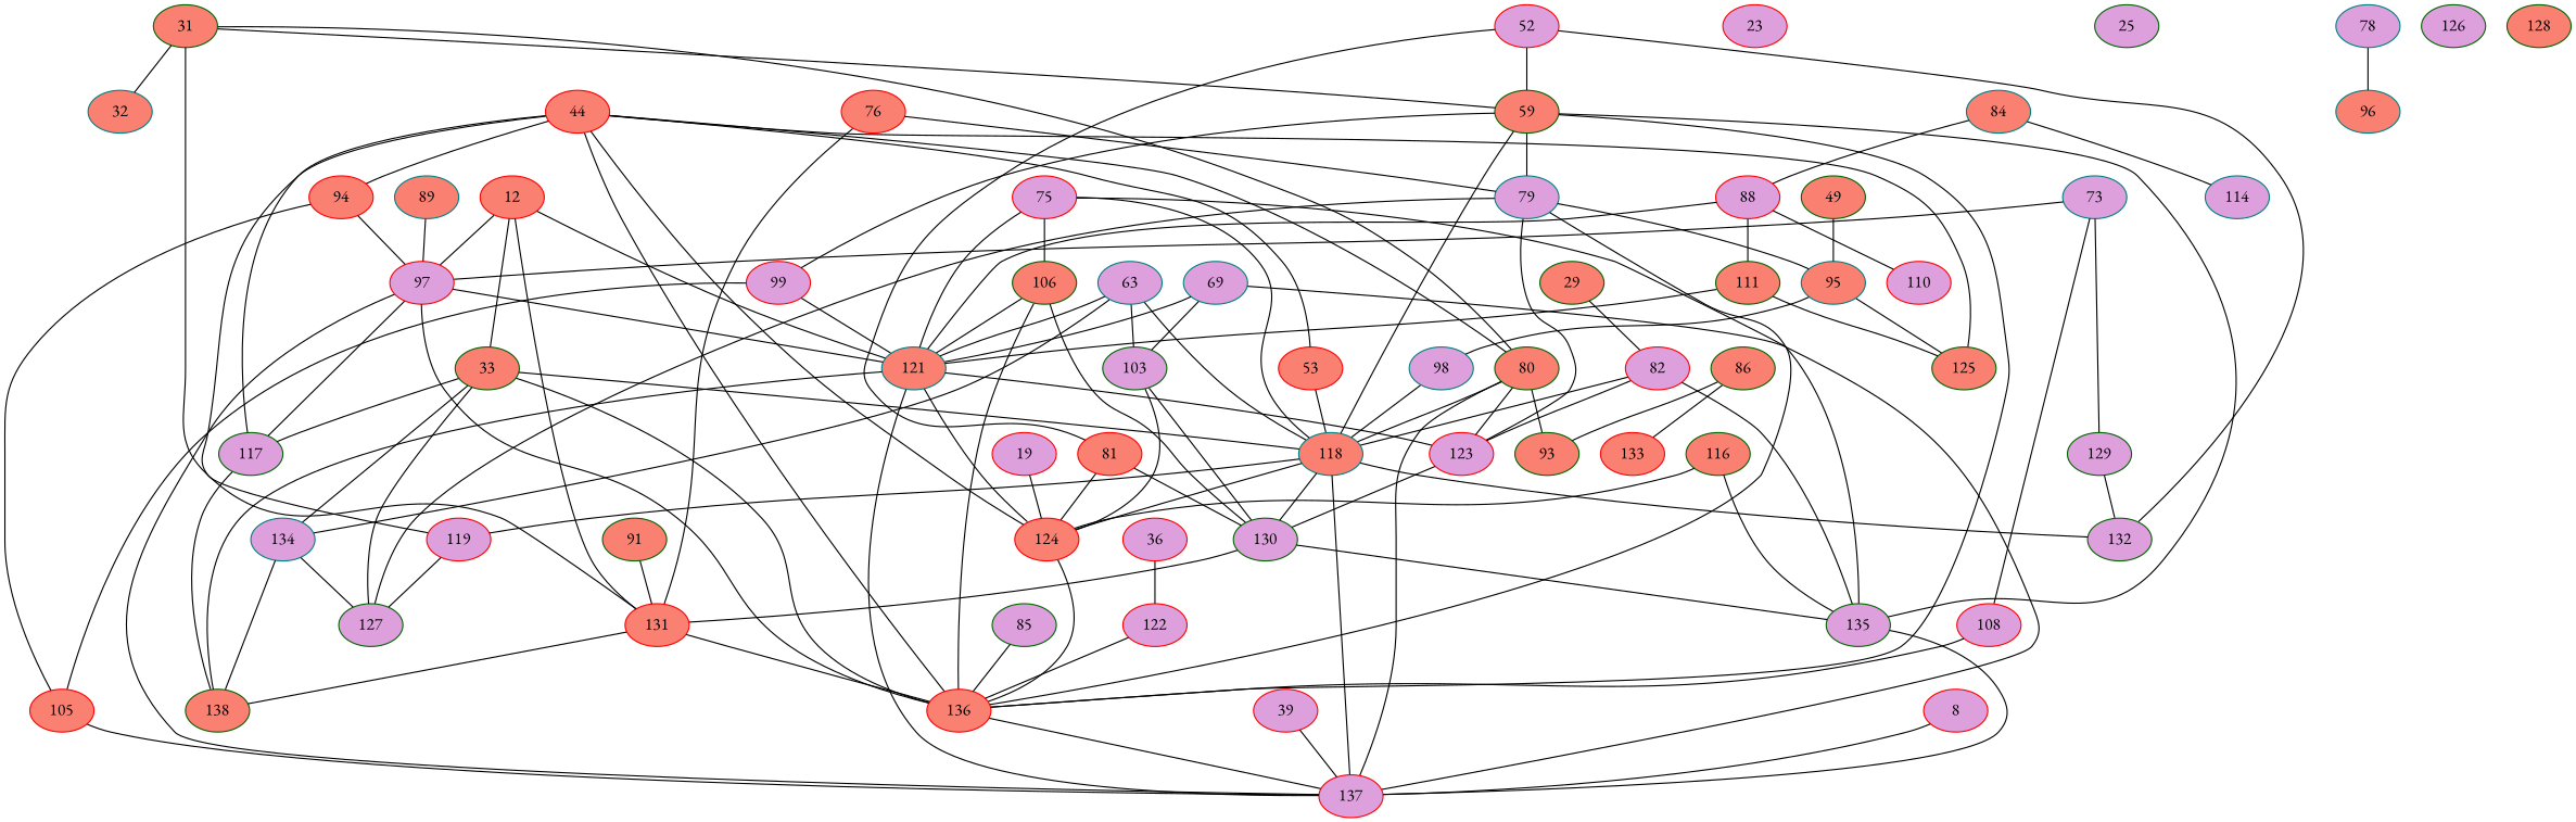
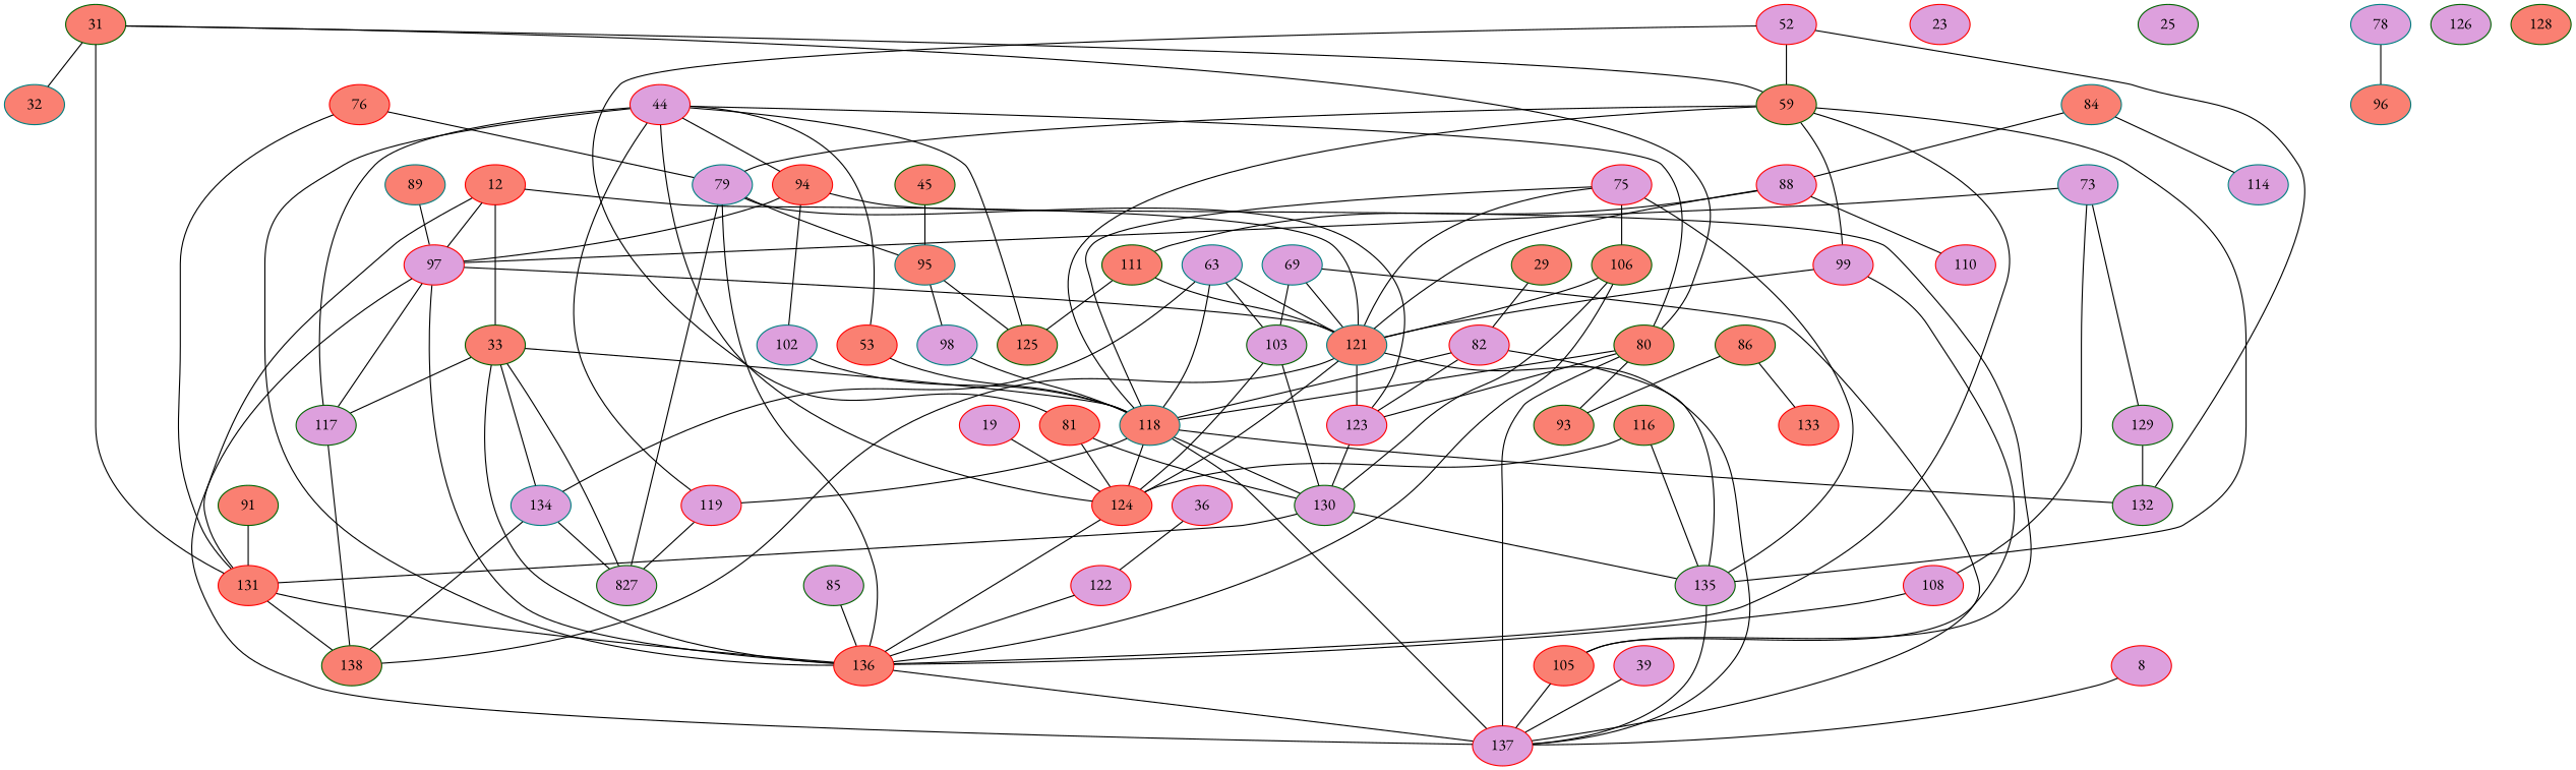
  graph {
    fontname="EB Garamond"
    node [color=red fillcolor=plum fontname="EB Garamond" style=filled]
    edge [fontname="EB Garamond"]
    137 [super="+55+109"]
    8
    33 [color=darkgreen fillcolor=salmon super="+7"]
    117 [color=darkgreen super="+51+90"]
    118 [color=teal fillcolor=salmon super="+77+104"]
-   127 [color=darkgreen]
+   127 [color=darkgreen label=827]
    134 [color=teal]
    136 [fillcolor=salmon super="+120+115"]
    12 [fillcolor=salmon]
    97 [super="+50+87+71"]
    121 [color=teal fillcolor=salmon super="+60+48+64"]
    131 [fillcolor=salmon super="+101+74"]
    124 [fillcolor=salmon super="+62+92"]
    123
    138 [color=darkgreen fillcolor=salmon super="+113"]
    19
    23
    25 [color=darkgreen]
    29 [color=darkgreen fillcolor=salmon]
    82
    135 [color=darkgreen super="+83"]
    31 [color=darkgreen fillcolor=salmon]
    32 [color=teal fillcolor=salmon]
    59 [color=darkgreen fillcolor=salmon super="+5+1+17"]
    80 [color=darkgreen fillcolor=salmon super="+66"]
    79 [color=teal super="+21+37+14"]
    99 [super="+47"]
    93 [color=darkgreen fillcolor=salmon]
    119
    132 [color=darkgreen]
    130 [color=darkgreen super="+16+107"]
    36
    122
    39
-   44 [fillcolor=salmon super="+15"]
+   44 [super="+15"]
    53 [fillcolor=salmon]
    94 [fillcolor=salmon super="+54"]
    125 [color=darkgreen fillcolor=salmon]
+   102 [color=teal super="+43"]
    105 [fillcolor=salmon]
-   45 [color=darkgreen fillcolor=salmon label=49]
+   45 [color=darkgreen fillcolor=salmon]
    95 [color=teal fillcolor=salmon]
    98 [color=teal]
    52 [super="+2"]
    81 [fillcolor=salmon super="+67"]
    63 [color=teal super="+35"]
    103 [color=darkgreen super="+20"]
    69 [color=teal]
    73 [color=teal]
    108
    129 [color=darkgreen super="+11"]
    75 [super="+72"]
    106 [color=darkgreen fillcolor=salmon super="+13+49"]
    76 [fillcolor=salmon]
    78 [color=teal]
    96 [color=teal fillcolor=salmon]
    88 [super="+42"]
    110
    111 [color=darkgreen fillcolor=salmon]
    84 [color=teal fillcolor=salmon]
    114 [color=teal]
    85 [color=darkgreen]
    86 [color=darkgreen fillcolor=salmon]
    133 [fillcolor=salmon]
    89 [color=teal fillcolor=salmon]
    91 [color=darkgreen fillcolor=salmon]
    116 [color=darkgreen fillcolor=salmon]
    126 [color=darkgreen]
    128 [color=darkgreen fillcolor=salmon]
    8 -- 137
    33 -- 117
    33 -- 118
    33 -- 127
    33 -- 134
    33 -- 136
    117 -- 138 [weight=2]
    118 -- 137 [weight=2]
    118 -- 124
    118 -- 119
    118 -- 132
    118 -- 130 [weight=2]
    134 -- 127
    134 -- 138
    136 -- 137 [weight=2]
    12 -- 33 [weight=2]
    12 -- 97
    12 -- 121 [weight=2]
    12 -- 131
    97 -- 137
    97 -- 117
    97 -- 136 [weight=2]
    97 -- 121 [weight=3]
    121 -- 137
    121 -- 124 [weight=3]
    121 -- 123
    121 -- 138 [weight=2]
    131 -- 136 [weight=3]
    131 -- 138
    124 -- 136
    123 -- 130
    19 -- 124
    29 -- 82
    82 -- 118
    82 -- 123
    82 -- 135
    135 -- 137
    31 -- 131 [weight=2]
    31 -- 32
    31 -- 59
    31 -- 80
    59 -- 118
    59 -- 136
    59 -- 135 [weight=2]
    59 -- 79 [weight=3]
    59 -- 99
    80 -- 137 [weight=3]
    80 -- 118
    80 -- 123
    80 -- 93
    79 -- 127
    79 -- 136
    79 -- 123
    79 -- 95
    99 -- 121
    99 -- 105
    119 -- 127
    130 -- 131
    130 -- 135
    36 -- 122
    122 -- 136
    39 -- 137
    44 -- 117 [weight=2]
    44 -- 136 [weight=2]
    44 -- 124
    44 -- 80
    44 -- 119
    44 -- 53
    44 -- 94 [weight=2]
    44 -- 125
    53 -- 118
    94 -- 97
+   94 -- 102
    94 -- 105
+   102 -- 118
    105 -- 137 [weight=2]
    45 -- 95
    95 -- 125
    95 -- 98
    98 -- 118
    52 -- 59
    52 -- 132
    52 -- 81
    81 -- 124
    81 -- 130
    63 -- 118
    63 -- 134
    63 -- 121
    63 -- 103 [weight=2]
    103 -- 124
    103 -- 130
    69 -- 137
    69 -- 121 [weight=2]
    69 -- 103
    73 -- 97
    73 -- 108
    73 -- 129
    108 -- 136
    129 -- 132
    75 -- 118
    75 -- 121
    75 -- 135
    75 -- 106 [weight=2]
    106 -- 136 [weight=2]
    106 -- 121 [weight=2]
    106 -- 130 [weight=2]
    76 -- 131
    76 -- 79
    78 -- 96
    88 -- 121
    88 -- 110
    88 -- 111
    111 -- 121 [weight=3]
    111 -- 125
    84 -- 88
    84 -- 114
    85 -- 136
    86 -- 93
    86 -- 133
    89 -- 97
    91 -- 131
    116 -- 124
    116 -- 135
  }
